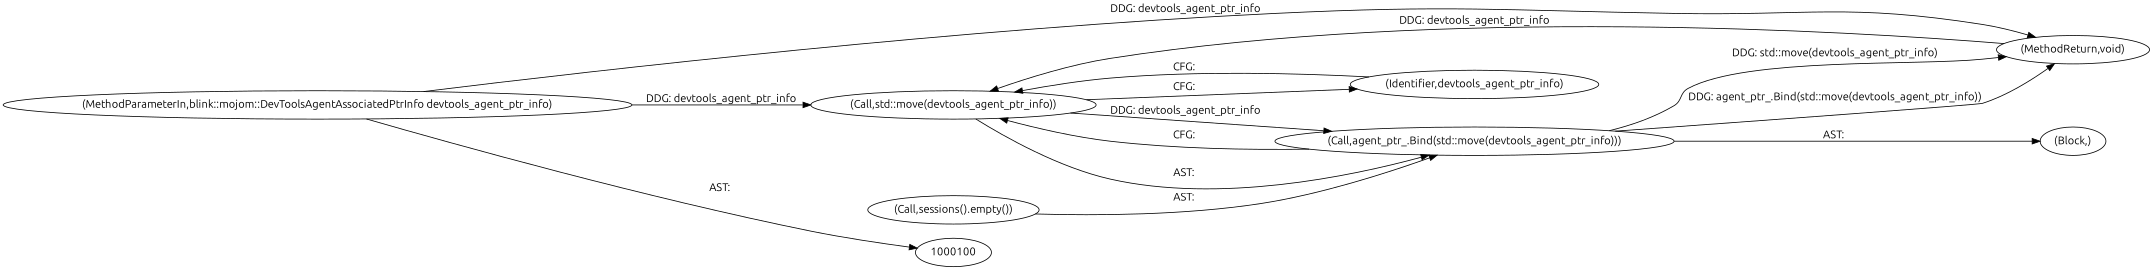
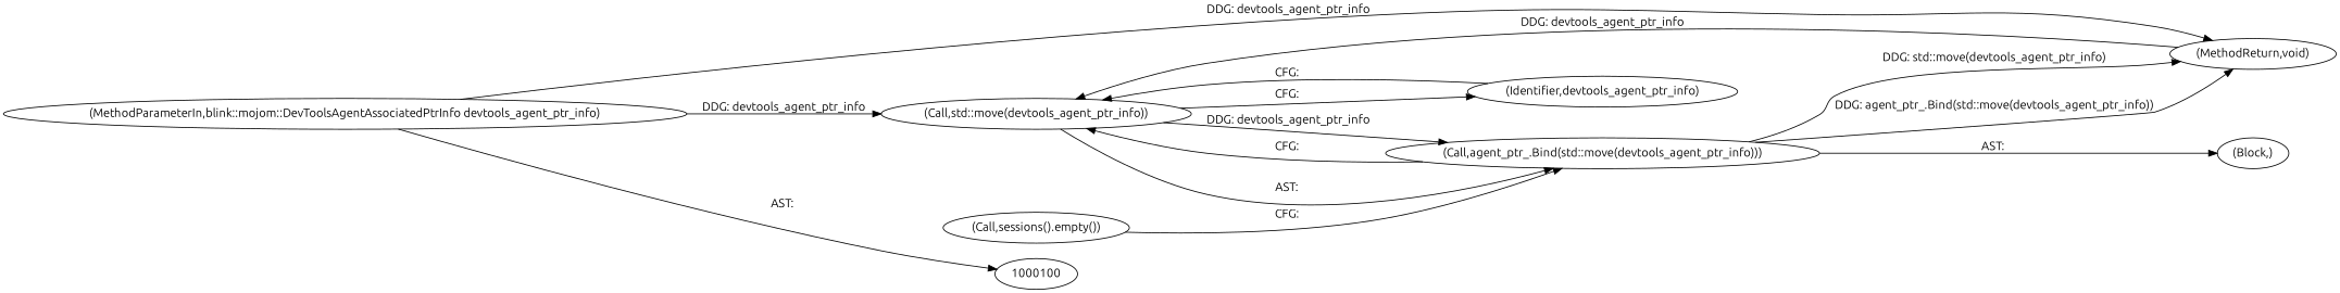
  digraph {
    fontname=Ubuntu
    rankdir=LR
    node [fontname=Ubuntu]
    edge [fontname=Ubuntu]
    n1 [label="(Call,std::move(devtools_agent_ptr_info))"]
    n2 [label="(Call,agent_ptr_.Bind(std::move(devtools_agent_ptr_info)))"]
    n3 [label="(Identifier,devtools_agent_ptr_info)"]
    n4 [label="(MethodReturn,void)"]
    n5 [label="(Block,)"]
    n6 [label="(MethodParameterIn,blink::mojom::DevToolsAgentAssociatedPtrInfo devtools_agent_ptr_info)"]
    1000100
    n8 [label="(Call,sessions().empty())"]
    n1 -> n2 [label="AST: "]
    n1 -> n2 [label="DDG: devtools_agent_ptr_info"]
    n1 -> n3 [label="CFG: "]
    n2 -> n1 [label="CFG: "]
    n2 -> n4 [label="DDG: std::move(devtools_agent_ptr_info)"]
    n2 -> n4 [label="DDG: agent_ptr_.Bind(std::move(devtools_agent_ptr_info))"]
    n2 -> n5 [label="AST: "]
    n3 -> n1 [label="CFG: "]
    n4 -> n1 [label="DDG: devtools_agent_ptr_info"]
    n6 -> n1 [label="DDG: devtools_agent_ptr_info"]
    n6 -> n4 [label="DDG: devtools_agent_ptr_info"]
    n6 -> 1000100 [label="AST: "]
-   n8 -> n2 [label="AST: "]
+   n8 -> n2 [label="CFG: "]
  }
